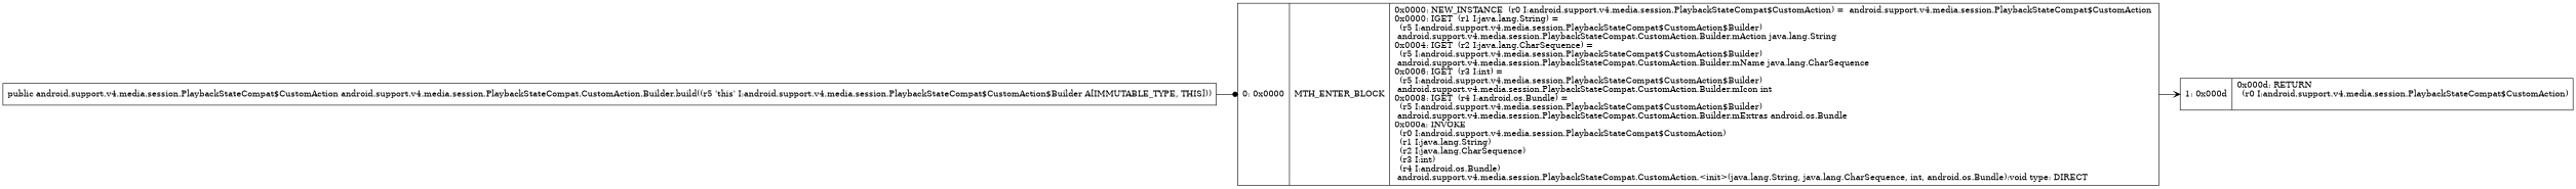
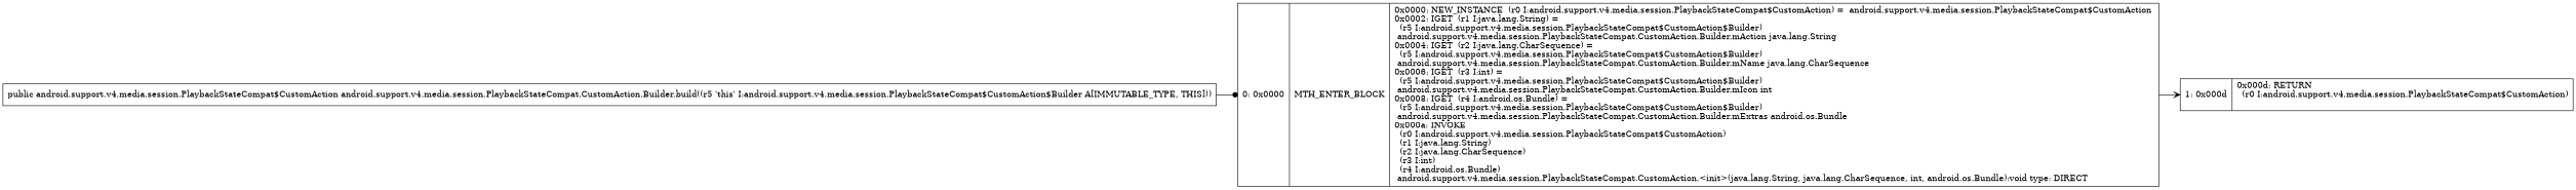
  digraph {
    rankdir=LR
    node [shape=record]
-   n1 [label="{0\:\ 0x0000|MTH_ENTER_BLOCK\l|0x0000: NEW_INSTANCE  (r0 I:android.support.v4.media.session.PlaybackStateCompat$CustomAction) =  android.support.v4.media.session.PlaybackStateCompat$CustomAction \l0x0000: IGET  (r1 I:java.lang.String) = \l  (r5 I:android.support.v4.media.session.PlaybackStateCompat$CustomAction$Builder)\l android.support.v4.media.session.PlaybackStateCompat.CustomAction.Builder.mAction java.lang.String \l0x0004: IGET  (r2 I:java.lang.CharSequence) = \l  (r5 I:android.support.v4.media.session.PlaybackStateCompat$CustomAction$Builder)\l android.support.v4.media.session.PlaybackStateCompat.CustomAction.Builder.mName java.lang.CharSequence \l0x0006: IGET  (r3 I:int) = \l  (r5 I:android.support.v4.media.session.PlaybackStateCompat$CustomAction$Builder)\l android.support.v4.media.session.PlaybackStateCompat.CustomAction.Builder.mIcon int \l0x0008: IGET  (r4 I:android.os.Bundle) = \l  (r5 I:android.support.v4.media.session.PlaybackStateCompat$CustomAction$Builder)\l android.support.v4.media.session.PlaybackStateCompat.CustomAction.Builder.mExtras android.os.Bundle \l0x000a: INVOKE  \l  (r0 I:android.support.v4.media.session.PlaybackStateCompat$CustomAction)\l  (r1 I:java.lang.String)\l  (r2 I:java.lang.CharSequence)\l  (r3 I:int)\l  (r4 I:android.os.Bundle)\l android.support.v4.media.session.PlaybackStateCompat.CustomAction.\<init\>(java.lang.String, java.lang.CharSequence, int, android.os.Bundle):void type: DIRECT \l}"]
+   n1 [label="{0\:\ 0x0000|MTH_ENTER_BLOCK\l|0x0000: NEW_INSTANCE  (r0 I:android.support.v4.media.session.PlaybackStateCompat$CustomAction) =  android.support.v4.media.session.PlaybackStateCompat$CustomAction \l0x0002: IGET  (r1 I:java.lang.String) = \l  (r5 I:android.support.v4.media.session.PlaybackStateCompat$CustomAction$Builder)\l android.support.v4.media.session.PlaybackStateCompat.CustomAction.Builder.mAction java.lang.String \l0x0004: IGET  (r2 I:java.lang.CharSequence) = \l  (r5 I:android.support.v4.media.session.PlaybackStateCompat$CustomAction$Builder)\l android.support.v4.media.session.PlaybackStateCompat.CustomAction.Builder.mName java.lang.CharSequence \l0x0006: IGET  (r3 I:int) = \l  (r5 I:android.support.v4.media.session.PlaybackStateCompat$CustomAction$Builder)\l android.support.v4.media.session.PlaybackStateCompat.CustomAction.Builder.mIcon int \l0x0008: IGET  (r4 I:android.os.Bundle) = \l  (r5 I:android.support.v4.media.session.PlaybackStateCompat$CustomAction$Builder)\l android.support.v4.media.session.PlaybackStateCompat.CustomAction.Builder.mExtras android.os.Bundle \l0x000a: INVOKE  \l  (r0 I:android.support.v4.media.session.PlaybackStateCompat$CustomAction)\l  (r1 I:java.lang.String)\l  (r2 I:java.lang.CharSequence)\l  (r3 I:int)\l  (r4 I:android.os.Bundle)\l android.support.v4.media.session.PlaybackStateCompat.CustomAction.\<init\>(java.lang.String, java.lang.CharSequence, int, android.os.Bundle):void type: DIRECT \l}"]
    n2 [label="{1\:\ 0x000d|0x000d: RETURN  \l  (r0 I:android.support.v4.media.session.PlaybackStateCompat$CustomAction)\l \l}"]
    n3 [label="{public android.support.v4.media.session.PlaybackStateCompat$CustomAction android.support.v4.media.session.PlaybackStateCompat.CustomAction.Builder.build((r5 'this' I:android.support.v4.media.session.PlaybackStateCompat$CustomAction$Builder A[IMMUTABLE_TYPE, THIS])) }"]
    n1 -> n2 [arrowhead=vee]
    n3 -> n1 [arrowhead=dot]
  }
